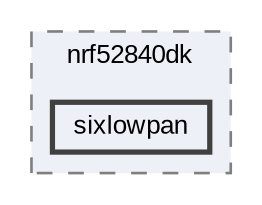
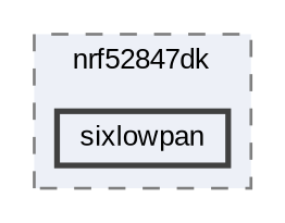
  digraph {
    compound=true
    fontname="Liberation Sans"
    n1 [color=grey25 fillcolor="#edf0f7" fontname="Liberation Sans" fontsize=10 height=0.2 label=sixlowpan shape=box style="filled,bold" width=0.4]
    subgraph cluster_1 {
      bgcolor="#edf0f7"
      fontsize=10
-     label=nrf52840dk
+     label=nrf52847dk
      pencolor=grey50
      style="filled,dashed"
      n1
    }
  }
